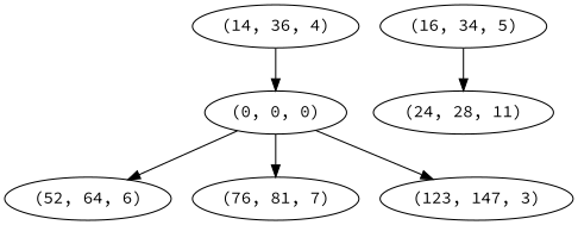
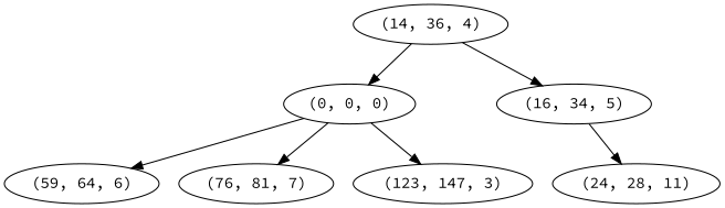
  digraph {
    fontname="Source Code Pro"
    node [fontname="Source Code Pro"]
    edge [fontname="Source Code Pro"]
    "(0, 0, 0)"
-   "(52, 64, 6)"
+   "(52, 64, 6)" [label="(59, 64, 6)"]
    "(76, 81, 7)"
    "(123, 147, 3)"
    "(14, 36, 4)"
    "(16, 34, 5)"
    "(24, 28, 11)"
    "(0, 0, 0)" -> "(52, 64, 6)"
    "(0, 0, 0)" -> "(76, 81, 7)"
    "(0, 0, 0)" -> "(123, 147, 3)"
    "(14, 36, 4)" -> "(0, 0, 0)"
+   "(14, 36, 4)" -> "(16, 34, 5)"
    "(16, 34, 5)" -> "(24, 28, 11)"
  }
